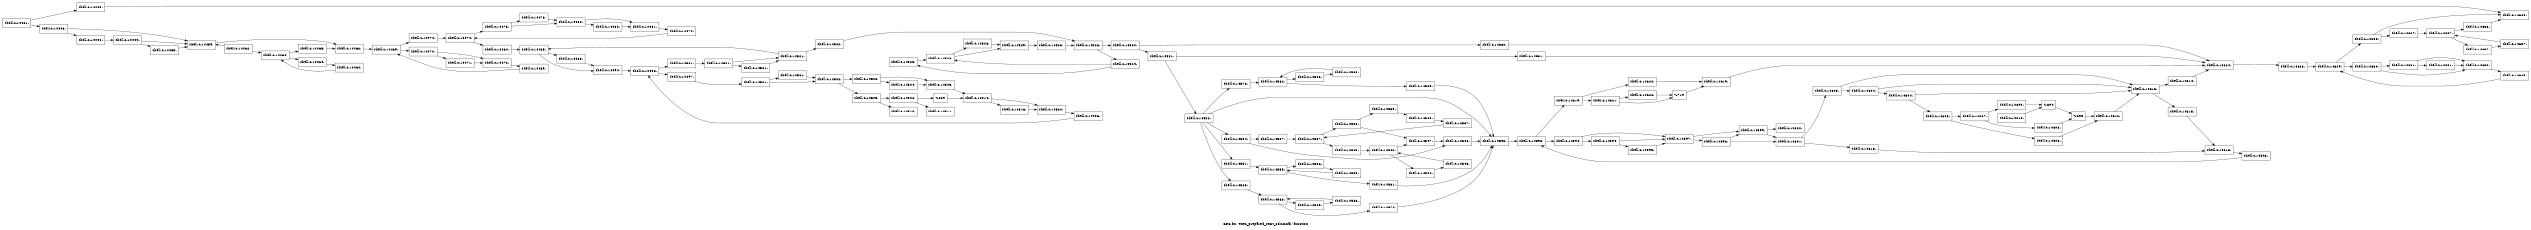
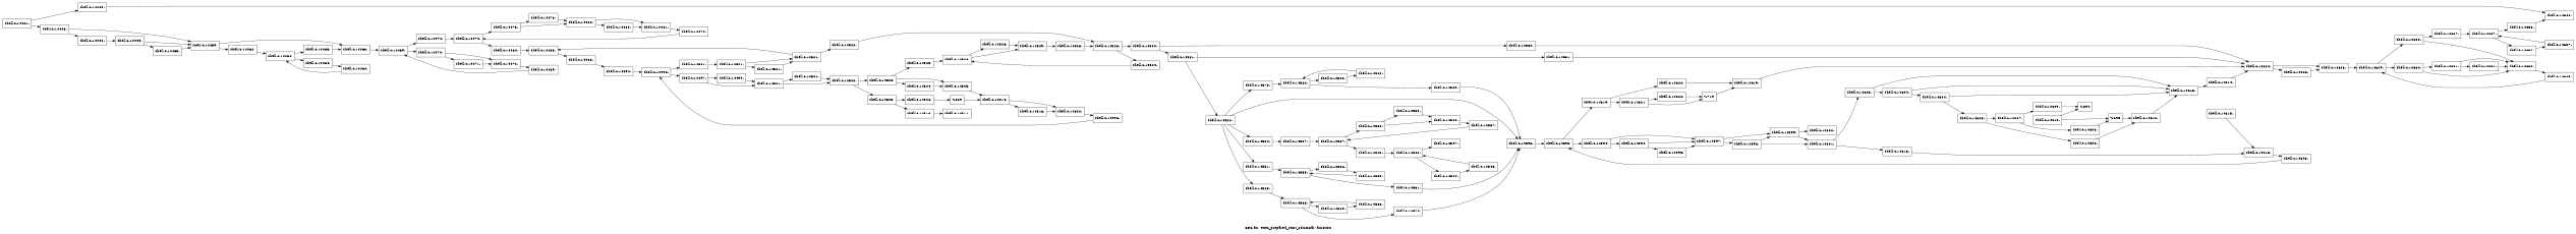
  digraph {
    label="CFG for 'exec_prepared_stmt_columnar' function"
    rankdir=LR
    node [shape=record]
    n1 [label="{shell.c:14421:}"]
    n2 [label="{shell.c:14445:}"]
    n3 [label="{shell.c:14446:}"]
    n4 [label="{shell.c:14640:}"]
    n5 [label="{shell.c:14448:}"]
    n6 [label="{shell.c:14459:}"]
    n7 [label="{shell.c:14449:}"]
    n8 [label="{shell.c:14455:}"]
    n9 [label="{shell.c:14462:}"]
    n10 [label="{shell.c:14468:}"]
    n11 [label="{shell.c:14464:}"]
    n12 [label="{shell.c:14469:}"]
    n13 [label="{shell.c:14464:}"]
    n14 [label="{shell.c:14465:}"]
    n15 [label="{shell.c:14470:}"]
    n16 [label="{shell.c:14474:}"]
    n17 [label="{shell.c:14464:}"]
    n18 [label="{shell.c:14471:}"]
    n19 [label="{shell.c:14472:}"]
    n20 [label="{shell.c:14474:}"]
    n21 [label="{shell.c:14469:}"]
    n22 [label="{shell.c:14475:}"]
    n23 [label="{shell.c:14484:}"]
    n24 [label="{shell.c:14478:}"]
    n25 [label="{shell.c:14480:}"]
    n26 [label="{shell.c:14485:}"]
    n27 [label="{shell.c:14480:}"]
    n28 [label="{shell.c:14481:}"]
    n29 [label="{shell.c:14488:}"]
    n30 [label="{shell.c:14494:}"]
    n31 [label="{shell.c:14474:}"]
    n32 [label="{shell.c:14496:}"]
    n33 [label="{shell.c:14497:}"]
    n34 [label="{shell.c:14521:}"]
+   n35 [label="{shell.c:14499:}"]
    n36 [label="{shell.c:14501:}"]
    n37 [label="{shell.c:14521:}"]
    n38 [label="{shell.c:14501:}"]
    n39 [label="{shell.c:14502:}"]
    n40 [label="{shell.c:14521:}"]
    n41 [label="{shell.c:14521:}"]
    n42 [label="{shell.c:14503:}"]
    n43 [label="{shell.c:14505:}"]
    n44 [label="{shell.c:14504:}"]
    n45 [label="{shell.c:14505:}"]
    n46 [label="{shell.c:14506:}"]
    n47 [label="{shell.c:14510:}"]
    n48 [label="{shell.c:14514:}"]
    n49 [label="{%289}"]
    n50 [label="{shell.c:14511:}"]
    n51 [label="{shell.c:14516:}"]
    n52 [label="{shell.c:14520:}"]
    n53 [label="{shell.c:14496:}"]
    n54 [label="{shell.c:14522:}"]
    n55 [label="{shell.c:14523:}"]
    n56 [label="{shell.c:14524:}"]
    n57 [label="{shell.c:14530:}"]
    n58 [label="{shell.c:14525:}"]
    n59 [label="{shell.c:14526:}"]
    n60 [label="{shell.c:14530:}"]
    n61 [label="{shell.c:14531:}"]
    n62 [label="{shell.c:14528:}"]
    n63 [label="{shell.c:14529:}"]
    n64 [label="{shell.c:14624:}"]
    n65 [label="{shell.c:14531:}"]
    n66 [label="{shell.c:14532:}"]
    n67 [label="{shell.c:14523:}"]
+   n68 [label="{shell.c:14626:}"]
    n69 [label="{shell.c:14628:}"]
    n70 [label="{shell.c:14593:}"]
    n71 [label="{shell.c:14534:}"]
    n72 [label="{shell.c:14551:}"]
    n73 [label="{shell.c:14565:}"]
    n74 [label="{shell.c:14578:}"]
    n75 [label="{shell.c:14629:}"]
    n76 [label="{shell.c:14593:}"]
    n77 [label="{shell.c:14537:}"]
-   n78 [label="{shell.c:14548:}"]
    n79 [label="{shell.c:14555:}"]
    n80 [label="{shell.c:14568:}"]
    n81 [label="{shell.c:14582:}"]
    n82 [label="{shell.c:14594:}"]
    n83 [label="{shell.c:14619:}"]
    n84 [label="{shell.c:14537:}"]
    n85 [label="{shell.c:14556:}"]
    n86 [label="{shell.c:14561:}"]
    n87 [label="{shell.c:14569:}"]
    n88 [label="{shell.c:14574:}"]
    n89 [label="{shell.c:14583:}"]
    n90 [label="{shell.c:14589:}"]
    n91 [label="{shell.c:14538:}"]
    n92 [label="{shell.c:14543:}"]
    n93 [label="{shell.c:14539:}"]
    n94 [label="{shell.c:14540:}"]
    n95 [label="{shell.c:14543:}"]
    n96 [label="{shell.c:14537:}"]
    n97 [label="{shell.c:14544:}"]
    n98 [label="{shell.c:14547:}"]
    n99 [label="{shell.c:14543:}"]
    n100 [label="{shell.c:14555:}"]
    n101 [label="{shell.c:14568:}"]
    n102 [label="{shell.c:14582:}"]
    n103 [label="{shell.c:14594:}"]
    n104 [label="{shell.c:14597:}"]
    n105 [label="{shell.c:14620:}"]
    n106 [label="{shell.c:14621:}"]
    n107 [label="{shell.c:14595:}"]
    n108 [label="{shell.c:14598:}"]
    n109 [label="{shell.c:14599:}"]
    n110 [label="{shell.c:14619:}"]
    n111 [label="{shell.c:14622:}"]
    n112 [label="{%719}"]
    n113 [label="{shell.c:14601:}"]
    n114 [label="{shell.c:14600:}"]
    n115 [label="{shell.c:14603:}"]
    n116 [label="{shell.c:14616:}"]
    n117 [label="{shell.c:14604:}"]
    n118 [label="{shell.c:14613:}"]
    n119 [label="{shell.c:14618:}"]
    n120 [label="{shell.c:14604:}"]
    n121 [label="{shell.c:14614:}"]
    n122 [label="{shell.c:14615:}"]
    n123 [label="{shell.c:14593:}"]
    n124 [label="{shell.c:14605:}"]
    n125 [label="{shell.c:14606:}"]
    n126 [label="{shell.c:14607:}"]
    n127 [label="{shell.c:14612:}"]
    n128 [label="{shell.c:14608:}"]
    n129 [label="{shell.c:14609:}"]
    n130 [label="{%695}"]
    n131 [label="{%694}"]
    n132 [label="{shell.c:14610:}"]
    n133 [label="{shell.c:14630:}"]
    n134 [label="{shell.c:14633:}"]
    n135 [label="{shell.c:14631:}"]
    n136 [label="{shell.c:14632:}"]
    n137 [label="{shell.c:14637:}"]
    n138 [label="{shell.c:14631:}"]
    n139 [label="{shell.c:14629:}"]
    n140 [label="{shell.c:14637:}"]
    n141 [label="{shell.c:14637:}"]
    n142 [label="{shell.c:14638:}"]
    n143 [label="{shell.c:14637:}"]
    n1 -> n2
    n1 -> n3
    n2 -> n4
    n3 -> n5
    n3 -> n6
    n5 -> n7
-   n9 -> n6
+   n6 -> n9
    n6 -> n10
    n7 -> n6
    n7 -> n8
    n8 -> n6
    n9 -> n11
    n10 -> n12
    n11 -> n13
    n11 -> n14
    n12 -> n15
    n12 -> n16
    n13 -> n17
    n14 -> n10
    n15 -> n18
    n15 -> n19
    n16 -> n20
    n17 -> n11
    n18 -> n19
    n19 -> n21
    n20 -> n22
    n20 -> n23
    n21 -> n12
    n22 -> n24
    n22 -> n25
    n23 -> n26
    n24 -> n25
    n25 -> n27
    n25 -> n28
    n26 -> n29
-   n26 -> n30
    n27 -> n28
    n28 -> n31
    n29 -> n30
    n30 -> n32
    n31 -> n20
    n32 -> n33
    n32 -> n34
+   n33 -> n35
    n33 -> n36
    n34 -> n37
+   n35 -> n36
    n36 -> n38
    n36 -> n39
    n37 -> n40
    n37 -> n41
    n38 -> n39
    n39 -> n42
    n39 -> n43
    n40 -> n26
    n40 -> n54
    n41 -> n40
    n42 -> n44
    n42 -> n45
    n43 -> n46
    n43 -> n47
    n44 -> n45
    n45 -> n48
    n46 -> n49
-   n46 -> n50
+   n47 -> n50
    n48 -> n51
    n48 -> n52
    n49 -> n48
    n51 -> n52
    n52 -> n53
    n53 -> n32
    n54 -> n55
    n55 -> n56
    n55 -> n57
-   n56 -> n58
+   n42 -> n58
    n56 -> n59
    n57 -> n60
    n57 -> n61
    n58 -> n59
    n59 -> n62
    n59 -> n63
    n60 -> n64
    n61 -> n65
    n61 -> n66
    n62 -> n63
    n63 -> n67
+   n64 -> n68
    n64 -> n69
    n65 -> n64
    n66 -> n70
    n66 -> n71
    n66 -> n72
    n66 -> n73
    n66 -> n74
    n67 -> n55
+   n68 -> n69
    n69 -> n75
    n70 -> n76
    n71 -> n77
-   n71 -> n78
    n72 -> n79
    n73 -> n80
    n74 -> n81
    n75 -> n133
    n75 -> n134
    n76 -> n82
    n76 -> n83
    n77 -> n84
-   n78 -> n70
    n79 -> n85
    n79 -> n86
    n80 -> n87
    n80 -> n88
    n81 -> n89
    n81 -> n90
    n82 -> n103
    n82 -> n104
    n83 -> n105
    n83 -> n106
    n84 -> n91
    n84 -> n92
    n85 -> n100
    n86 -> n70
    n87 -> n101
    n88 -> n70
    n89 -> n102
    n90 -> n70
    n91 -> n93
-   n91 -> n98
+   n91 -> n94
    n92 -> n95
    n93 -> n94
    n94 -> n96
    n95 -> n97
    n95 -> n98
    n96 -> n84
    n97 -> n99
-   n98 -> n78
    n99 -> n95
    n100 -> n79
    n101 -> n80
    n102 -> n81
    n103 -> n104
    n103 -> n107
    n104 -> n108
    n104 -> n109
    n105 -> n110
    n106 -> n111
    n106 -> n112
    n107 -> n104
    n108 -> n109
    n108 -> n113
    n109 -> n113
    n109 -> n114
    n110 -> n64
    n111 -> n112
    n112 -> n110
    n113 -> n115
    n113 -> n116
    n115 -> n117
    n115 -> n118
    n116 -> n119
    n117 -> n118
    n117 -> n120
    n118 -> n121
-   n118 -> n122
    n119 -> n123
    n120 -> n118
    n120 -> n124
    n121 -> n64
    n122 -> n119
    n123 -> n76
    n124 -> n125
    n124 -> n126
    n125 -> n127
    n126 -> n128
    n126 -> n129
    n127 -> n118
    n128 -> n130
    n129 -> n131
    n130 -> n127
-   n131 -> n130
+   n132 -> n130
    n132 -> n131
    n133 -> n135
    n133 -> n136
-   n134 -> n4
+   n134 -> n136
    n134 -> n137
    n135 -> n136
    n135 -> n138
    n136 -> n139
    n137 -> n140
    n138 -> n136
    n139 -> n75
    n140 -> n141
    n140 -> n142
    n141 -> n143
    n142 -> n4
    n143 -> n140
  }
